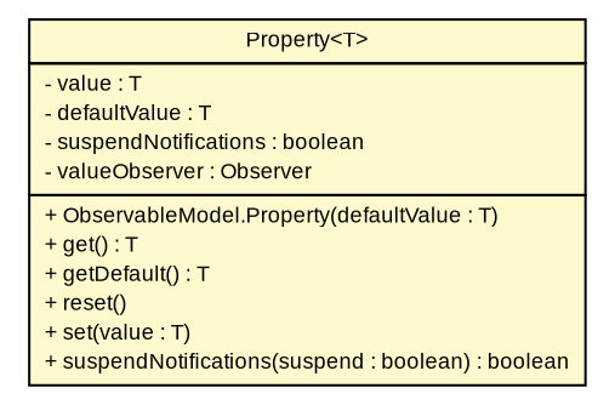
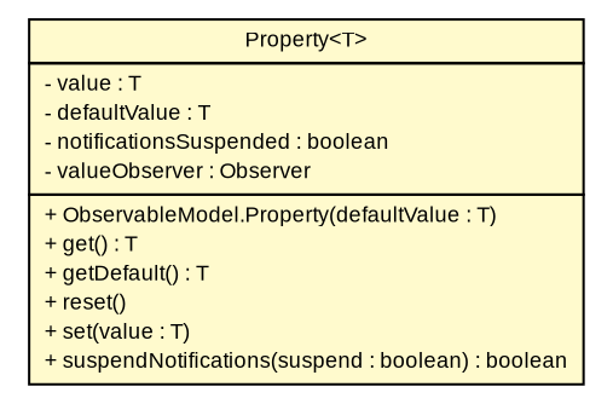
  digraph {
    nodesep=0.25
    ranksep=0.5
-   n1 [fontcolor=black fontname=arial fontsize=9.0 label=<<table title="pfc.models.ObservableModel.Property" border="0" cellborder="1" cellspacing="0" cellpadding="2" port="p" bgcolor="lemonChiffon" href="./ObservableModel.Property.html"> 		<tr><td><table border="0" cellspacing="0" cellpadding="1"> <tr><td align="center" balign="center"> Property&lt;T&gt; </td></tr> 		</table></td></tr> 		<tr><td><table border="0" cellspacing="0" cellpadding="1"> <tr><td align="left" balign="left"> - value : T </td></tr> <tr><td align="left" balign="left"> - defaultValue : T </td></tr> <tr><td align="left" balign="left"> - suspendNotifications : boolean </td></tr> <tr><td align="left" balign="left"> - valueObserver : Observer </td></tr> 		</table></td></tr> 		<tr><td><table border="0" cellspacing="0" cellpadding="1"> <tr><td align="left" balign="left"> + ObservableModel.Property(defaultValue : T) </td></tr> <tr><td align="left" balign="left"> + get() : T </td></tr> <tr><td align="left" balign="left"> + getDefault() : T </td></tr> <tr><td align="left" balign="left"> + reset() </td></tr> <tr><td align="left" balign="left"> + set(value : T) </td></tr> <tr><td align="left" balign="left"> + suspendNotifications(suspend : boolean) : boolean </td></tr> 		</table></td></tr> 		</table>> shape=plaintext]
+   n1 [fontcolor=black fontname=arial fontsize=9.0 label=<<table title="pfc.models.ObservableModel.Property" border="0" cellborder="1" cellspacing="0" cellpadding="2" port="p" bgcolor="lemonChiffon" href="./ObservableModel.Property.html"> 		<tr><td><table border="0" cellspacing="0" cellpadding="1"> <tr><td align="center" balign="center"> Property&lt;T&gt; </td></tr> 		</table></td></tr> 		<tr><td><table border="0" cellspacing="0" cellpadding="1"> <tr><td align="left" balign="left"> - value : T </td></tr> <tr><td align="left" balign="left"> - defaultValue : T </td></tr> <tr><td align="left" balign="left"> - notificationsSuspended : boolean </td></tr> <tr><td align="left" balign="left"> - valueObserver : Observer </td></tr> 		</table></td></tr> 		<tr><td><table border="0" cellspacing="0" cellpadding="1"> <tr><td align="left" balign="left"> + ObservableModel.Property(defaultValue : T) </td></tr> <tr><td align="left" balign="left"> + get() : T </td></tr> <tr><td align="left" balign="left"> + getDefault() : T </td></tr> <tr><td align="left" balign="left"> + reset() </td></tr> <tr><td align="left" balign="left"> + set(value : T) </td></tr> <tr><td align="left" balign="left"> + suspendNotifications(suspend : boolean) : boolean </td></tr> 		</table></td></tr> 		</table>> shape=plaintext]
  }
